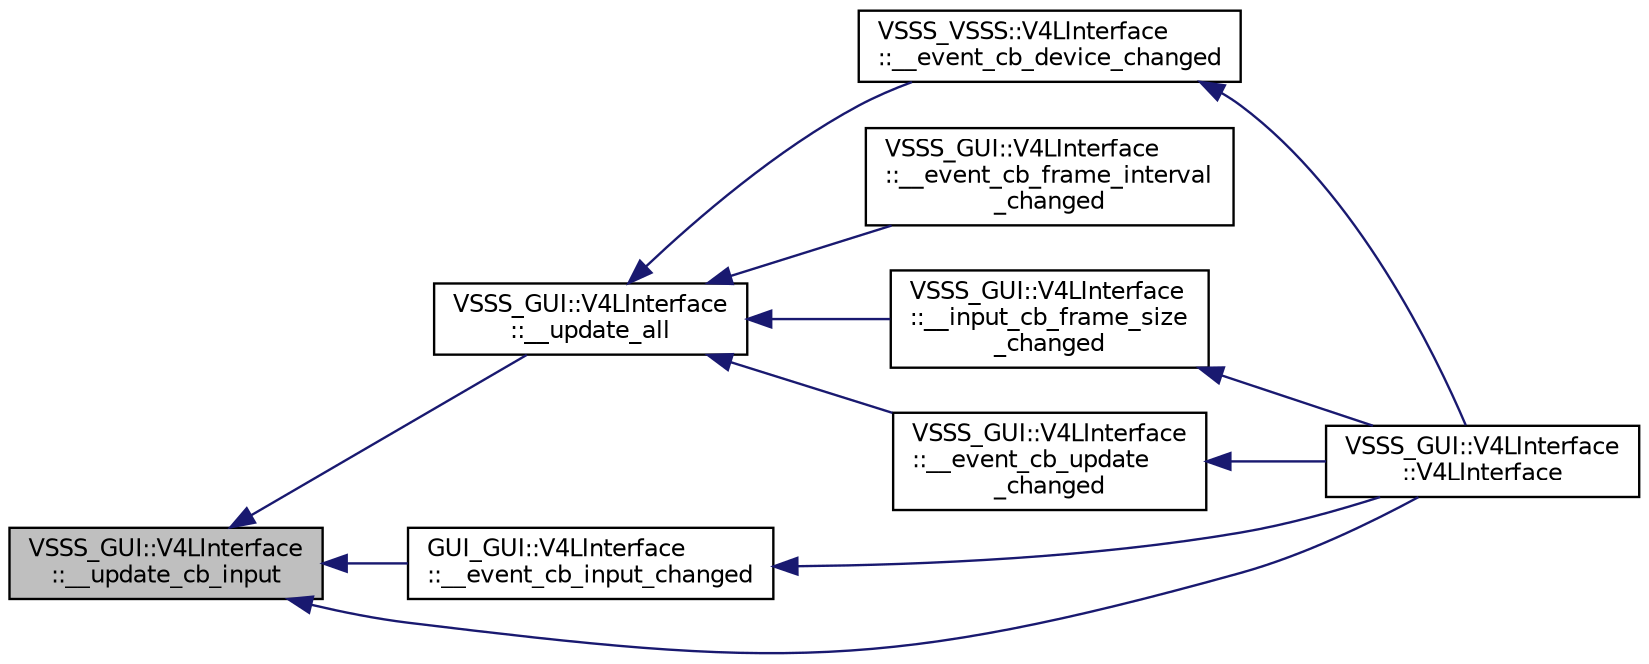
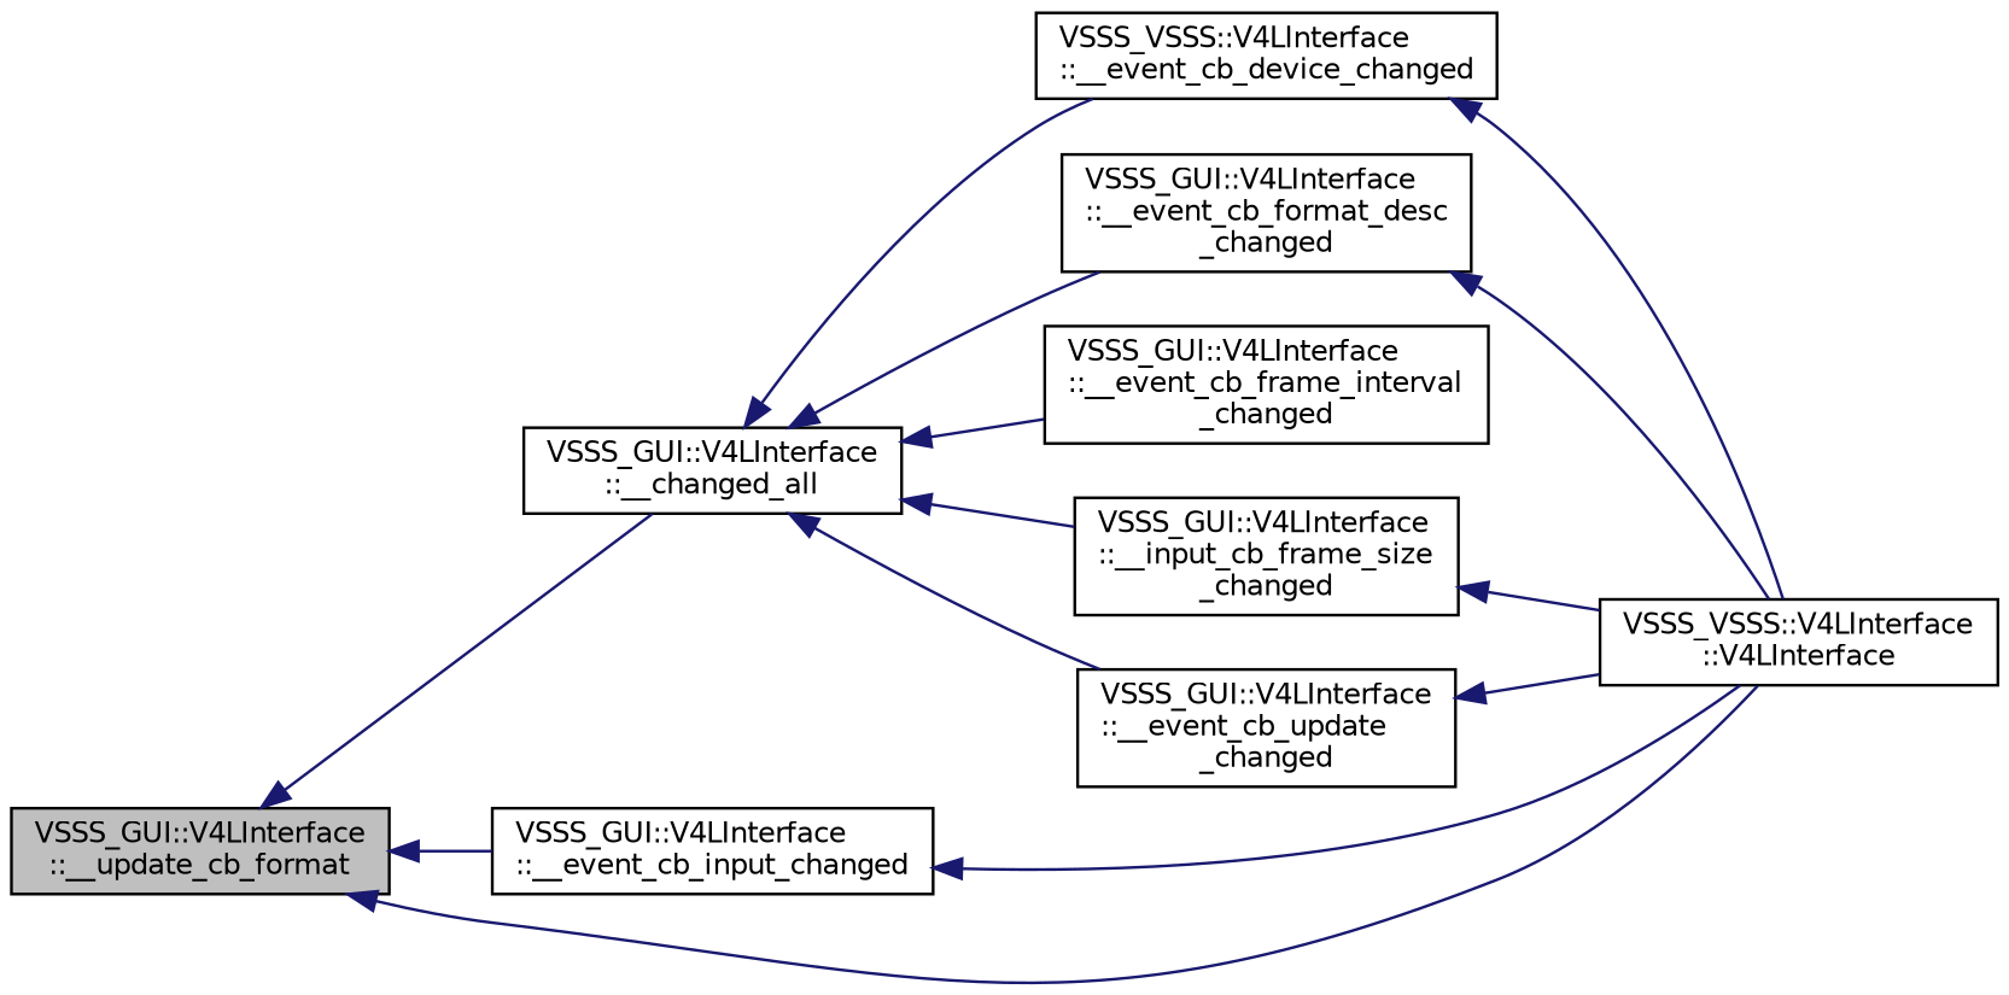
  digraph {
    rankdir=LR
    node [color=black fillcolor=white fontname=Helvetica fontsize=10 shape=record style=filled]
    edge [color=midnightblue dir=back fontname=Helvetica fontsize=10 labelfontname=Helvetica labelfontsize=10 style=solid]
-   n1 [fillcolor=grey75 fontcolor=black height=0.2 label="VSSS_GUI::V4LInterface\l::__update_cb_input" width=0.4]
-   n2 [height=0.2 label="VSSS_GUI::V4LInterface\l::__update_all" width=0.4]
-   n3 [height=0.2 label="GUI_GUI::V4LInterface\l::__event_cb_input_changed" width=0.4]
-   n4 [height=0.2 label="VSSS_GUI::V4LInterface\l::V4LInterface" width=0.4]
+   n1 [fillcolor=grey75 fontcolor=black height=0.2 label="VSSS_GUI::V4LInterface\l::__update_cb_format" width=0.4]
+   n2 [height=0.2 label="VSSS_GUI::V4LInterface\l::__changed_all" width=0.4]
+   n3 [height=0.2 label="VSSS_GUI::V4LInterface\l::__event_cb_input_changed" width=0.4]
+   n4 [height=0.2 label="VSSS_VSSS::V4LInterface\l::V4LInterface" width=0.4]
    n5 [height=0.2 label="VSSS_VSSS::V4LInterface\l::__event_cb_device_changed" width=0.4]
+   n6 [height=0.2 label="VSSS_GUI::V4LInterface\l::__event_cb_format_desc\l_changed" width=0.4]
    n7 [height=0.2 label="VSSS_GUI::V4LInterface\l::__event_cb_frame_interval\l_changed" width=0.4]
    n8 [height=0.2 label="VSSS_GUI::V4LInterface\l::__input_cb_frame_size\l_changed" width=0.4]
    n9 [height=0.2 label="VSSS_GUI::V4LInterface\l::__event_cb_update\l_changed" width=0.4]
    n1 -> n2
    n1 -> n3
    n1 -> n4
    n2 -> n5
+   n2 -> n6
    n2 -> n7
    n2 -> n8
    n2 -> n9
    n3 -> n4
    n5 -> n4
+   n6 -> n4
    n8 -> n4
    n9 -> n4
  }
